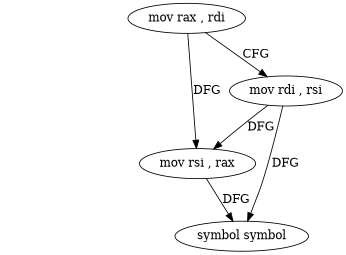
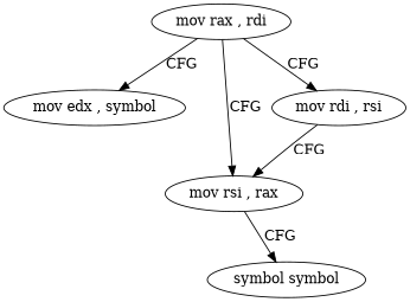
  digraph {
    fontname="DejaVu Serif"
    node [fontname="DejaVu Serif"]
    edge [fontname="DejaVu Serif"]
    n1 [label="mov rax , rdi"]
+   n2 [label="mov edx , symbol"]
    n3 [label="mov rsi , rax"]
    n4 [label="mov rdi , rsi"]
    n5 [label="symbol symbol"]
-   n1 -> n3 [label=DFG]
+   n1 -> n2 [label=CFG]
+   n1 -> n3 [label=CFG]
    n1 -> n4 [label=CFG]
-   n3 -> n5 [label=DFG]
-   n4 -> n3 [label=DFG]
-   n4 -> n5 [label=DFG]
+   n3 -> n5 [label=CFG]
+   n4 -> n3 [label=CFG]
  }
